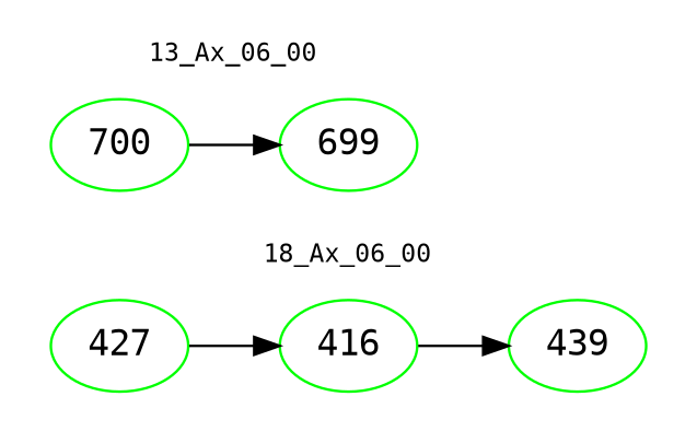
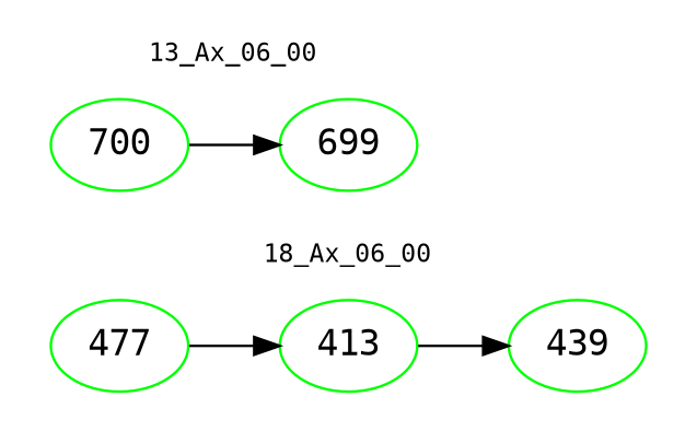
  digraph {
    fontname="DejaVu Sans Mono"
    rankdir=LR
    node [color=green fontname="DejaVu Sans Mono"]
    edge [color=black fontname="DejaVu Sans Mono"]
-   n1 [label=427]
-   n2 [label=416]
+   n1 [label=477]
+   n2 [label=413]
    n3 [label=439]
    n4 [label=700]
    n5 [label=699]
    subgraph cluster_1 {
      color=white
      fontsize=10
      label="18_Ax_06_00"
      n1
      n2
      n3
    }
    subgraph cluster_2 {
      color=white
      fontsize=10
      label="13_Ax_06_00"
      n4
      n5
    }
    n1 -> n2
    n2 -> n3
    n4 -> n5
  }
